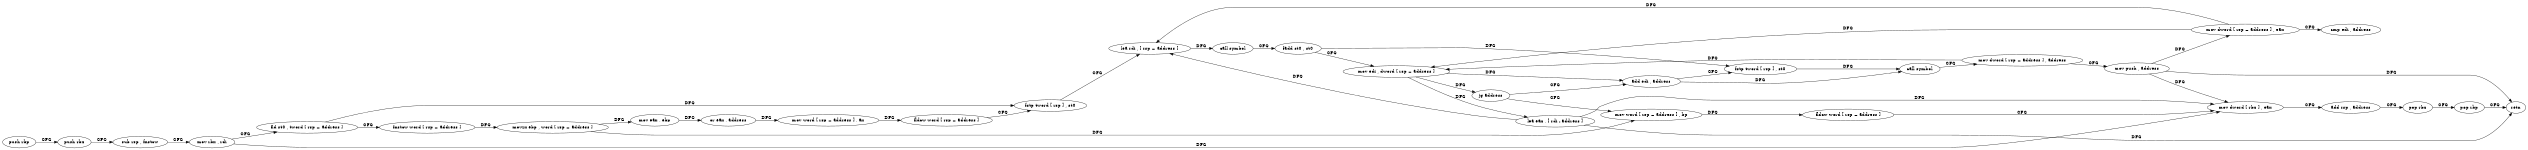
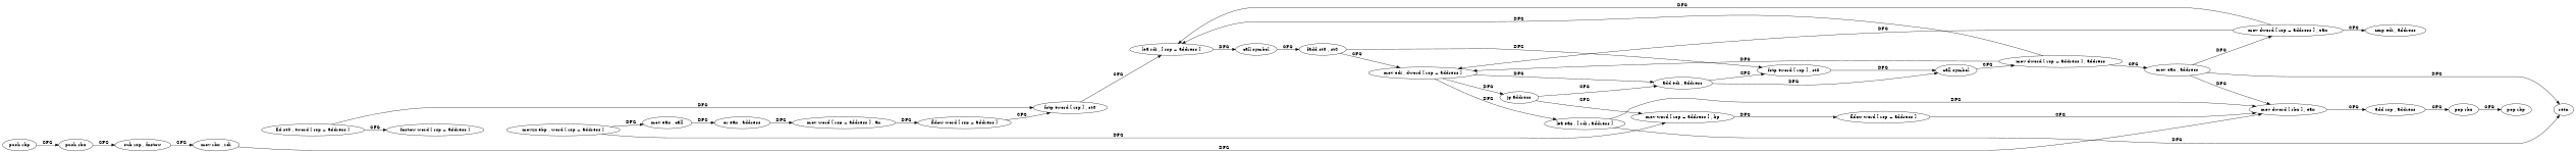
  digraph {
    rankdir=LR
    n1 [label="push rbp"]
    n2 [label="push rbx"]
    n3 [label="sub rsp , fnstcw"]
    n4 [label="mov rbx , rdi"]
    n5 [label="fld st0 , tword [ rsp + address ]"]
    n6 [label="mov dword [ rbx ] , eax"]
    n7 [label="fnstcw word [ rsp + address ]"]
    n8 [label="fstp tword [ rsp ] , st0"]
    n9 [label="add rsp , address"]
    n10 [label="movzx ebp , word [ rsp + address ]"]
    n11 [label="lea rdi , [ rsp + address ]"]
-   n12 [label="mov eax , ebp"]
+   n12 [label="mov eax , call"]
    n13 [label="mov word [ rsp + address ] , bp"]
    n14 [label="or eax , address"]
    n15 [label="fldcw word [ rsp + address ]"]
    n16 [label="mov word [ rsp + address ] , ax"]
    n17 [label="fldcw word [ rsp + address ]"]
    n18 [label="call symbol"]
    n19 [label="fadd st0 , st0"]
    n20 [label="mov edi , dword [ rsp + address ]"]
    n21 [label="fstp tword [ rsp ] , st0"]
    n22 [label="lea eax , [ rdi - address ]"]
    n23 [label="jg address"]
    n24 [label="add edi , address"]
    n25 [label="call symbol"]
    n26 [label=retn]
    n27 [label="mov dword [ rsp + address ] , eax"]
    n28 [label="cmp edi , address"]
    n29 [label="mov dword [ rsp + address ] , address"]
    n30 [label="pop rbx"]
    n31 [label="pop rbp"]
-   n32 [label="mov push , address"]
+   n32 [label="mov eax , address"]
    n1 -> n2 [label=CFG]
    n2 -> n3 [label=CFG]
    n3 -> n4 [label=CFG]
-   n4 -> n5 [label=CFG]
    n4 -> n6 [label=DFG]
    n5 -> n7 [label=CFG]
    n5 -> n8 [label=DFG]
    n6 -> n9 [label=CFG]
-   n7 -> n10 [label=DFG]
    n8 -> n11 [label=CFG]
    n9 -> n30 [label=CFG]
    n10 -> n12 [label=DFG]
    n10 -> n13 [label=DFG]
    n11 -> n18 [label=DFG]
    n12 -> n14 [label=DFG]
    n13 -> n15 [label=DFG]
    n14 -> n16 [label=DFG]
    n15 -> n6 [label=CFG]
    n16 -> n17 [label=DFG]
    n17 -> n8 [label=CFG]
    n18 -> n19 [label=CFG]
    n19 -> n20 [label=CFG]
    n19 -> n21 [label=DFG]
    n20 -> n22 [label=DFG]
    n20 -> n23 [label=DFG]
    n20 -> n24 [label=DFG]
    n21 -> n25 [label=DFG]
    n22 -> n6 [label=DFG]
    n22 -> n26 [label=DFG]
    n23 -> n13 [label=CFG]
    n23 -> n24 [label=CFG]
    n24 -> n21 [label=CFG]
    n24 -> n25 [label=DFG]
    n25 -> n29 [label=CFG]
    n27 -> n11 [label=DFG]
    n27 -> n20 [label=DFG]
    n27 -> n28 [label=CFG]
-   n22 -> n11 [label=DFG]
+   n29 -> n11 [label=DFG]
    n29 -> n20 [label=DFG]
    n29 -> n32 [label=CFG]
    n30 -> n31 [label=CFG]
-   n31 -> n26 [label=CFG]
    n32 -> n6 [label=DFG]
    n32 -> n26 [label=DFG]
    n32 -> n27 [label=DFG]
  }
